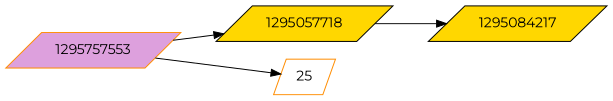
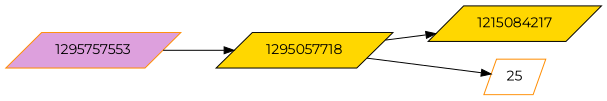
  strict digraph {
    fontname=Montserrat
    rankdir=LR
    node [color=black fillcolor=gold fontname=Montserrat shape=parallelogram style=filled]
    edge [fontname=Montserrat]
    1295057718
-   1295084217
+   1295084217 [label=1215084217]
    25 [color=darkorange fillcolor=white]
    n4 [color=darkorange fillcolor=plum label=1295757553]
    1295057718 -> 1295084217
-   n4 -> 25
+   1295057718 -> 25
    n4 -> 1295057718
  }
